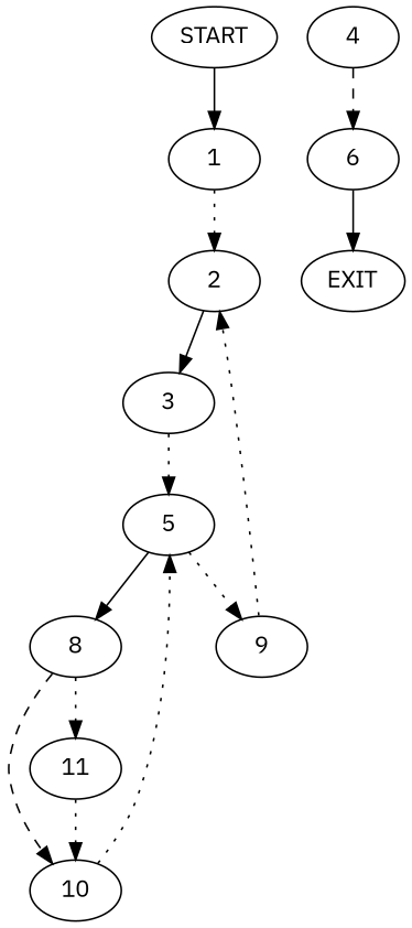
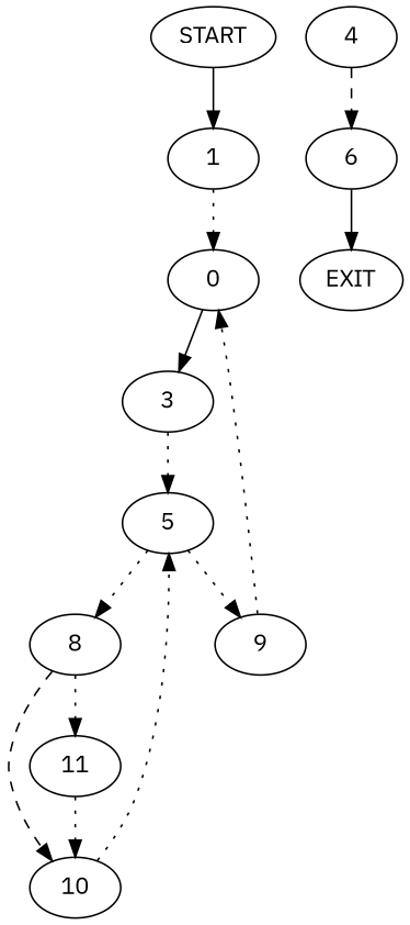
  digraph {
    fontname="IBM Plex Sans"
    node [fontname="IBM Plex Sans"]
    edge [fontname="IBM Plex Sans" style=dotted]
    n1 [label=START]
    1
-   2
+   2 [label=0]
    n4 [label=EXIT]
    3
    5
    4
    6
    8
    9
    10
    11
    n1 -> 1 [style=solid]
    1 -> 2
    2 -> 3 [style=solid]
    3 -> 5
-   5 -> 8 [style=solid]
+   5 -> 8
    5 -> 9
    4 -> 6 [style=dashed]
    6 -> n4 [style=solid]
    8 -> 10 [style=dashed]
    8 -> 11
    9 -> 2
    10 -> 5
    11 -> 10
  }
